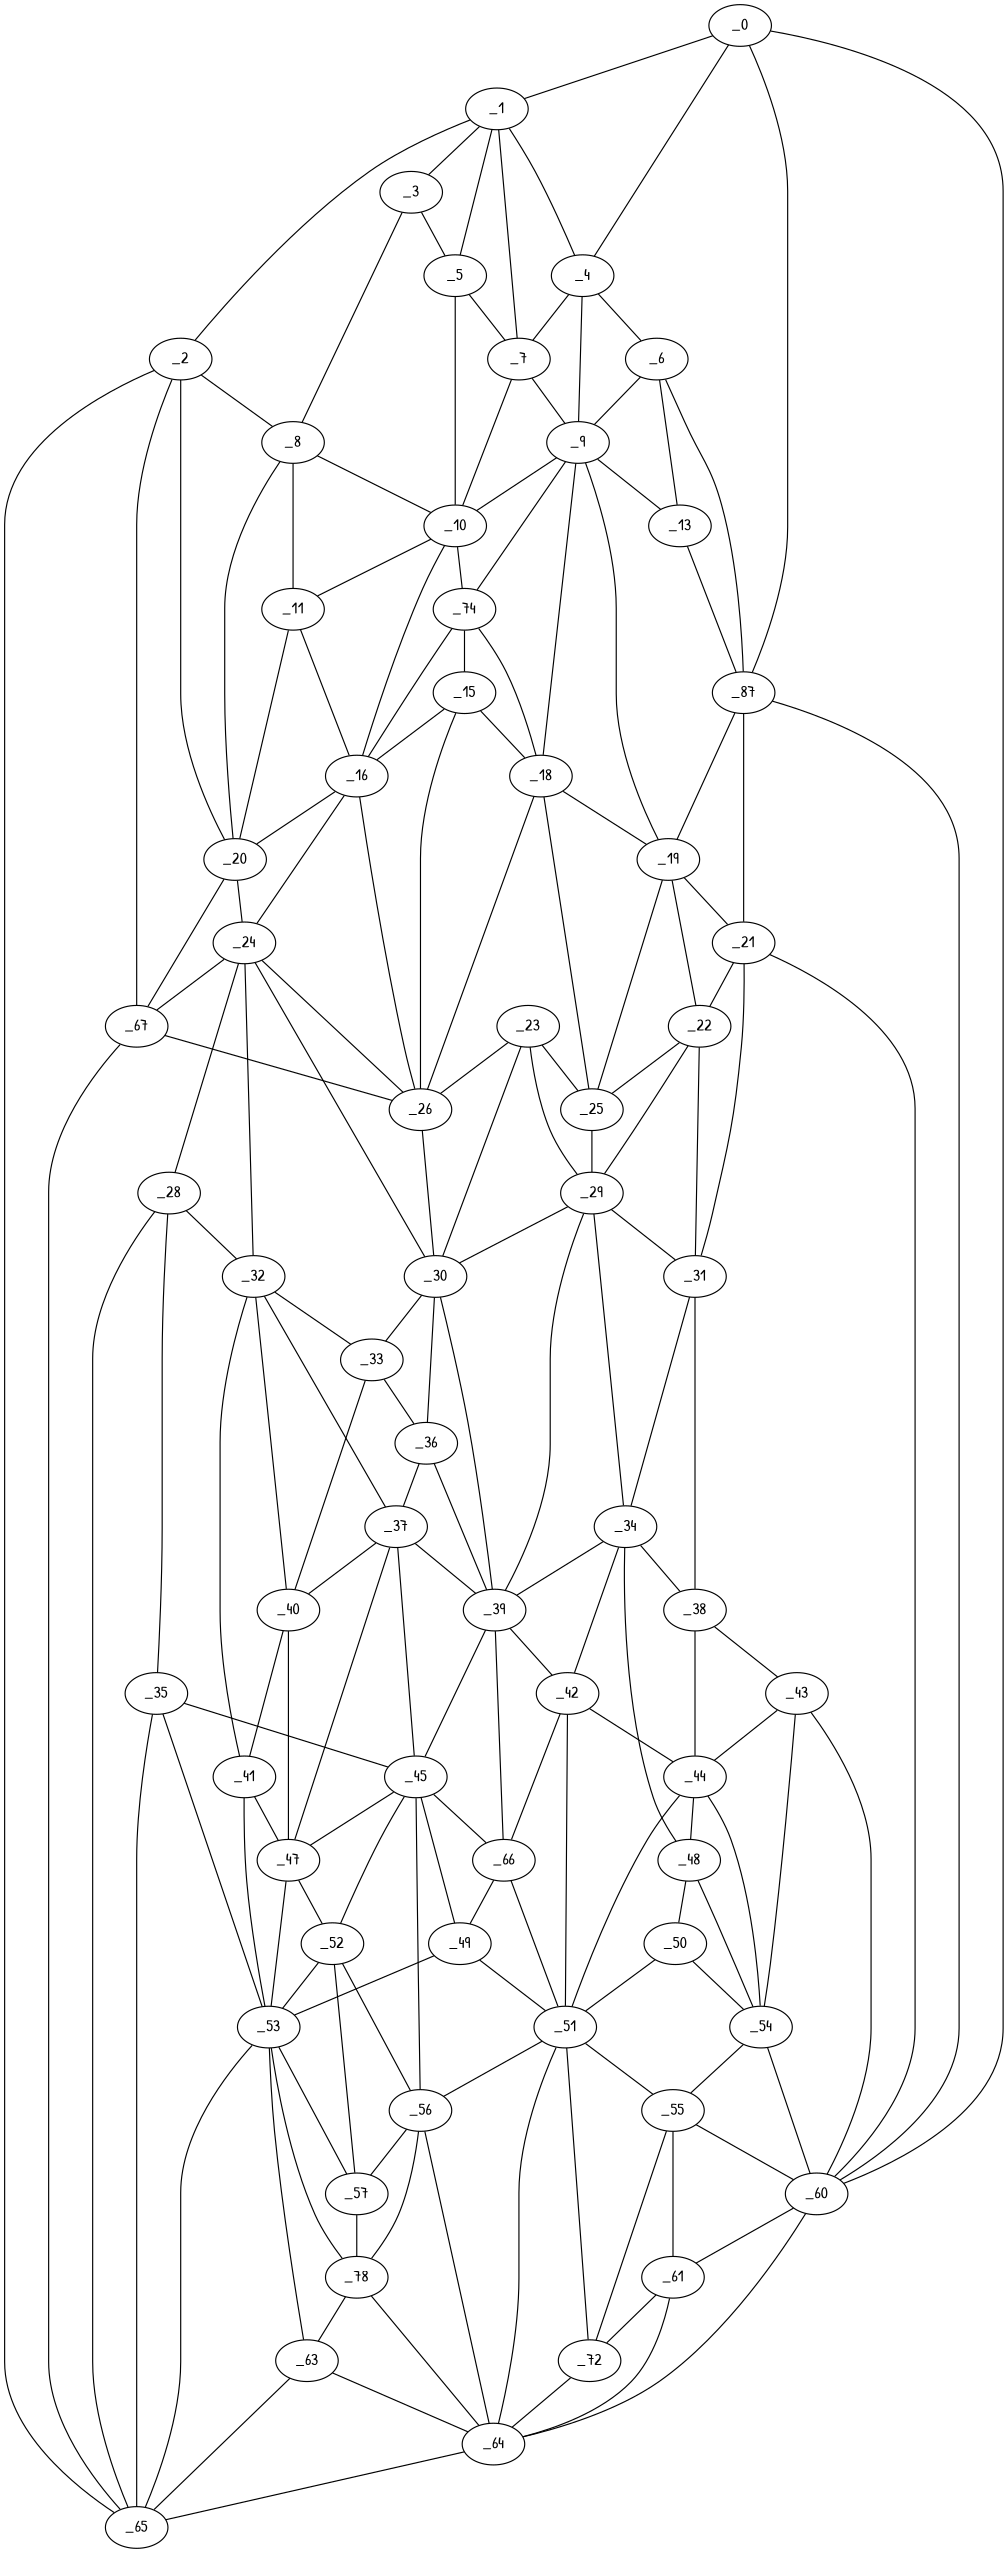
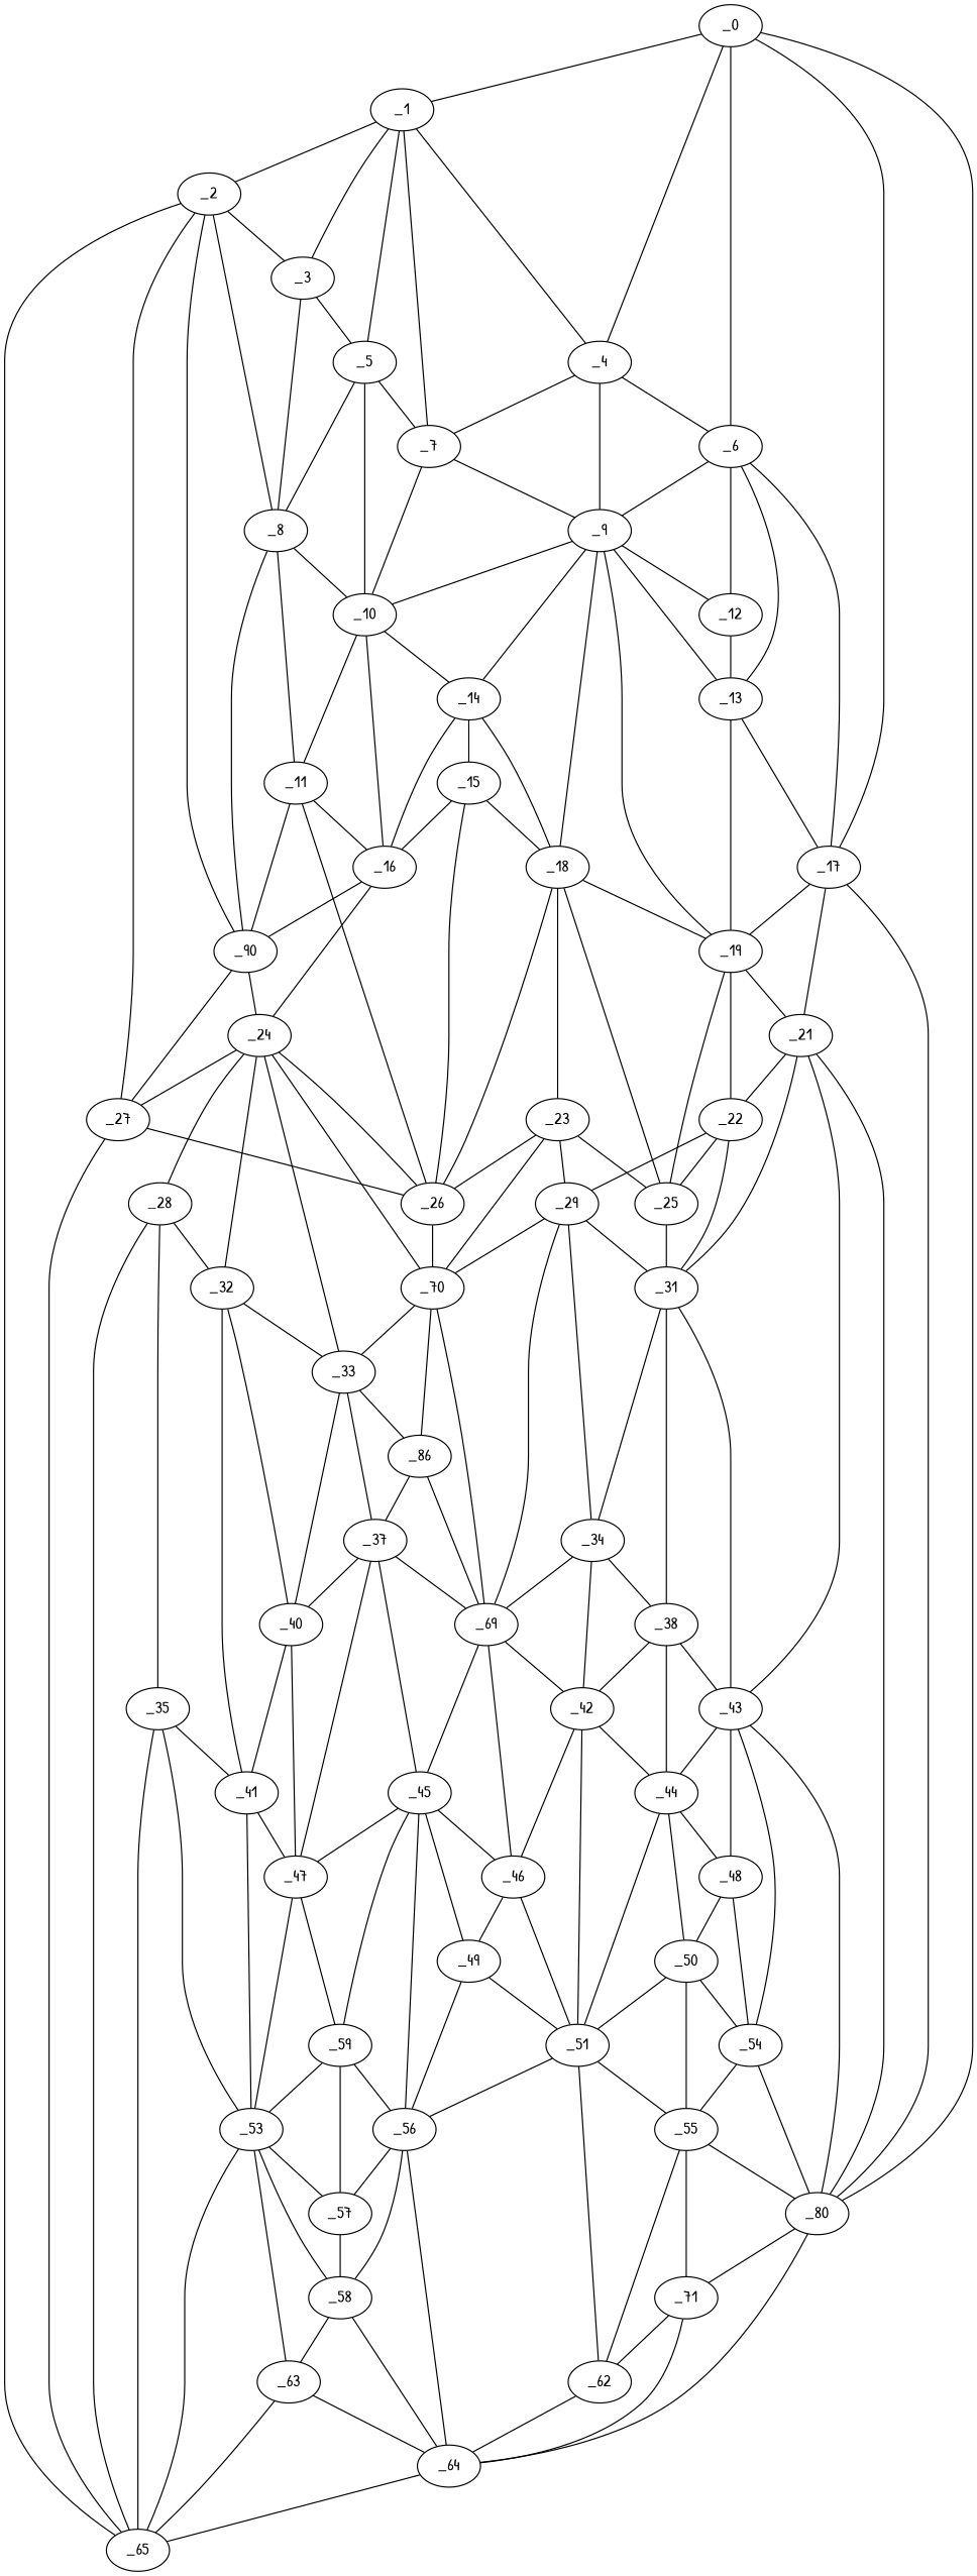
  graph {
    fontname="Patrick Hand"
    node [fontname="Patrick Hand" x=65 y=28]
    edge [fontname="Patrick Hand" valence=2]
    _0 [x=8 y=22]
    _1 [x=8 y=41]
    _4 [x=21 y=29]
    _6 [x=28 y=24]
-   _17 [x=58 y=24 label=_87]
-   _60 [x=120 y=20]
+   _17 [x=58 y=24]
+   _60 [x=120 y=20 label=_80]
    _2 [x=9 y=106]
    _3 [x=20 y=74]
    _5 [x=27 y=67]
    _7 [x=29 y=52]
    _9 [x=41 y=46]
+   _12 [x=44]
    _13 [x=50 y=27]
    _19 [x=59 y=29]
    _21 [y=24]
    _64 [x=122 y=40]
-   _61 [x=121 y=31]
+   _61 [x=121 y=31 label=_71]
    _8 [x=33 y=75]
-   _20 [x=59 y=99]
-   _27 [x=69 y=101 label=_67]
+   _20 [x=59 y=99 label=_90]
+   _27 [x=69 y=101]
    _65 [x=122 y=106]
    _10 [x=42 y=67]
-   _14 [x=52 y=62 label=_74]
+   _14 [x=52 y=62]
    _18 [x=58 y=54]
    _25 [x=68 y=39]
    _22
    _31 [x=79]
    _43 [x=97 y=23]
-   _62 [x=121 y=35 label=_72]
+   _62 [x=121 y=35]
    _11 [x=42 y=75]
    _24 [x=66 y=75]
    _26 [x=68 y=61]
    _16 [x=57 y=74]
    _28 [x=76 y=98]
-   _30 [x=77 y=61]
+   _30 [x=77 y=61 label=_70]
    _32 [x=79 y=76]
    _33 [x=82 y=68]
    _35 [x=84 y=95]
    _15 [x=57 y=60]
    _23 [y=52]
    _29 [x=77 y=38]
-   _39 [x=92 y=53]
-   _36 [x=86 y=61]
+   _39 [x=92 y=53 label=_69]
+   _36 [x=86 y=61 label=_86]
    _40 [x=92 y=75]
    _41 [x=93 y=92]
    _37 [x=90 y=62]
    _34 [x=84 y=37]
    _38 [x=91]
    _44 [x=97]
    _48 [x=103 y=23]
    _54 [x=110 y=22]
    _42 [x=94 y=35]
    _51 [x=105 y=36]
    _50 [x=105]
    _55 [x=110]
    _45 [x=98 y=60]
-   _46 [x=99 y=53 label=_66]
+   _46 [x=99 y=53]
    _53 [x=106 y=94]
    _47 [x=99 y=75]
    _57 [x=112 y=75]
-   _58 [x=119 y=81 label=_78]
+   _58 [x=119 y=81]
    _63 [x=121 y=92]
    _49 [x=104 y=52]
-   _52 [x=106 y=74]
+   _52 [x=106 y=74 label=_59]
    _56 [x=112 y=51]
    _0 -- _1 [valence=1]
    _0 -- _4
+   _0 -- _6
    _0 -- _17
    _0 -- _60 [valence=1]
    _1 -- _4 [valence=1]
    _1 -- _2 [valence=1]
    _1 -- _3
    _1 -- _5 [valence=1]
    _1 -- _7
    _4 -- _6
    _4 -- _7
    _4 -- _9
    _6 -- _17 [valence=1]
    _6 -- _9 [valence=1]
+   _6 -- _12
    _6 -- _13
    _17 -- _60 [valence=1]
    _17 -- _19
    _17 -- _21
    _60 -- _64 [valence=1]
    _60 -- _61
+   _2 -- _3
    _2 -- _8 [valence=1]
    _2 -- _20 [valence=1]
    _2 -- _27
    _2 -- _65 [valence=1]
    _3 -- _5
    _3 -- _8
    _5 -- _7
+   _5 -- _8
    _5 -- _10
    _7 -- _9 [valence=1]
    _7 -- _10
+   _9 -- _12 [valence=1]
    _9 -- _13 [valence=1]
    _9 -- _19
    _9 -- _10
    _9 -- _14
    _9 -- _18 [valence=1]
+   _12 -- _13
    _13 -- _17
+   _13 -- _19
    _19 -- _21
    _19 -- _25
    _19 -- _22
    _21 -- _60 [valence=1]
    _21 -- _22 [valence=1]
    _21 -- _31
+   _21 -- _43
    _64 -- _65 [valence=1]
    _61 -- _64 [valence=1]
    _61 -- _62
    _8 -- _20
    _8 -- _10 [valence=1]
    _8 -- _11
    _20 -- _27
    _20 -- _24
    _27 -- _65
    _27 -- _26
    _10 -- _14 [valence=1]
    _10 -- _11
    _10 -- _16 [valence=1]
    _14 -- _18
    _14 -- _16
    _14 -- _15
    _18 -- _19 [valence=1]
    _18 -- _25
    _18 -- _26
-   _25 -- _29
+   _18 -- _23
+   _25 -- _31
    _22 -- _25 [valence=1]
    _22 -- _31
    _22 -- _29 [valence=1]
+   _31 -- _43
    _31 -- _34
    _31 -- _38
    _43 -- _60 [valence=1]
    _43 -- _44 [valence=1]
-   _34 -- _48
+   _43 -- _48
    _43 -- _54
    _62 -- _64 [valence=1]
    _11 -- _20
    _11 -- _16
    _24 -- _27 [valence=1]
    _24 -- _26 [valence=1]
    _24 -- _28 [valence=1]
    _24 -- _30
    _24 -- _32 [valence=1]
+   _24 -- _33
    _26 -- _30
    _16 -- _20 [valence=1]
    _16 -- _24
-   _16 -- _26
+   _11 -- _26
    _28 -- _65
    _28 -- _32
    _28 -- _35
    _30 -- _33
    _30 -- _39 [valence=1]
    _30 -- _36
    _32 -- _33 [valence=1]
    _32 -- _40
    _32 -- _41
    _33 -- _36
    _33 -- _40
-   _32 -- _37 [valence=1]
+   _33 -- _37 [valence=1]
    _35 -- _65 [valence=1]
-   _35 -- _45
+   _35 -- _41
    _35 -- _53
    _15 -- _18 [valence=1]
    _15 -- _26
    _15 -- _16 [valence=1]
    _23 -- _25
    _23 -- _26 [valence=1]
    _23 -- _30
    _23 -- _29
    _29 -- _31
    _29 -- _30
    _29 -- _39
    _29 -- _34
    _39 -- _42 [valence=1]
    _39 -- _45
    _39 -- _46
    _36 -- _39
    _36 -- _37
    _40 -- _41
    _40 -- _47 [valence=1]
    _41 -- _53 [valence=1]
    _41 -- _47
    _37 -- _39
    _37 -- _40
    _37 -- _45 [valence=1]
    _37 -- _47
    _34 -- _39
    _34 -- _38 [valence=1]
    _34 -- _42
    _38 -- _43 [valence=1]
    _38 -- _44
+   _38 -- _42 [valence=1]
    _44 -- _48
    _44 -- _51
-   _44 -- _54
+   _44 -- _50
    _48 -- _54
    _48 -- _50
    _54 -- _60 [valence=1]
    _54 -- _55
    _42 -- _44 [valence=1]
    _42 -- _51
    _42 -- _46 [valence=1]
-   _51 -- _64
    _51 -- _62 [valence=1]
    _51 -- _55
    _51 -- _56
    _50 -- _54
    _50 -- _51 [valence=1]
+   _50 -- _55
    _55 -- _60 [valence=1]
    _55 -- _61 [valence=1]
    _55 -- _62
    _45 -- _46 [valence=1]
    _45 -- _47
    _45 -- _49
    _45 -- _52 [valence=1]
    _45 -- _56
    _46 -- _51
    _46 -- _49 [valence=1]
    _53 -- _65 [valence=1]
    _53 -- _57
    _53 -- _58 [valence=1]
    _53 -- _63
    _47 -- _53
    _47 -- _52 [valence=1]
    _57 -- _58
    _58 -- _64
    _58 -- _63 [valence=1]
    _63 -- _64
    _63 -- _65 [valence=1]
    _49 -- _51 [valence=1]
-   _49 -- _53
+   _49 -- _56
    _52 -- _53
    _52 -- _57 [valence=1]
    _52 -- _56
    _56 -- _64 [valence=1]
    _56 -- _57 [valence=1]
    _56 -- _58 [valence=1]
  }
